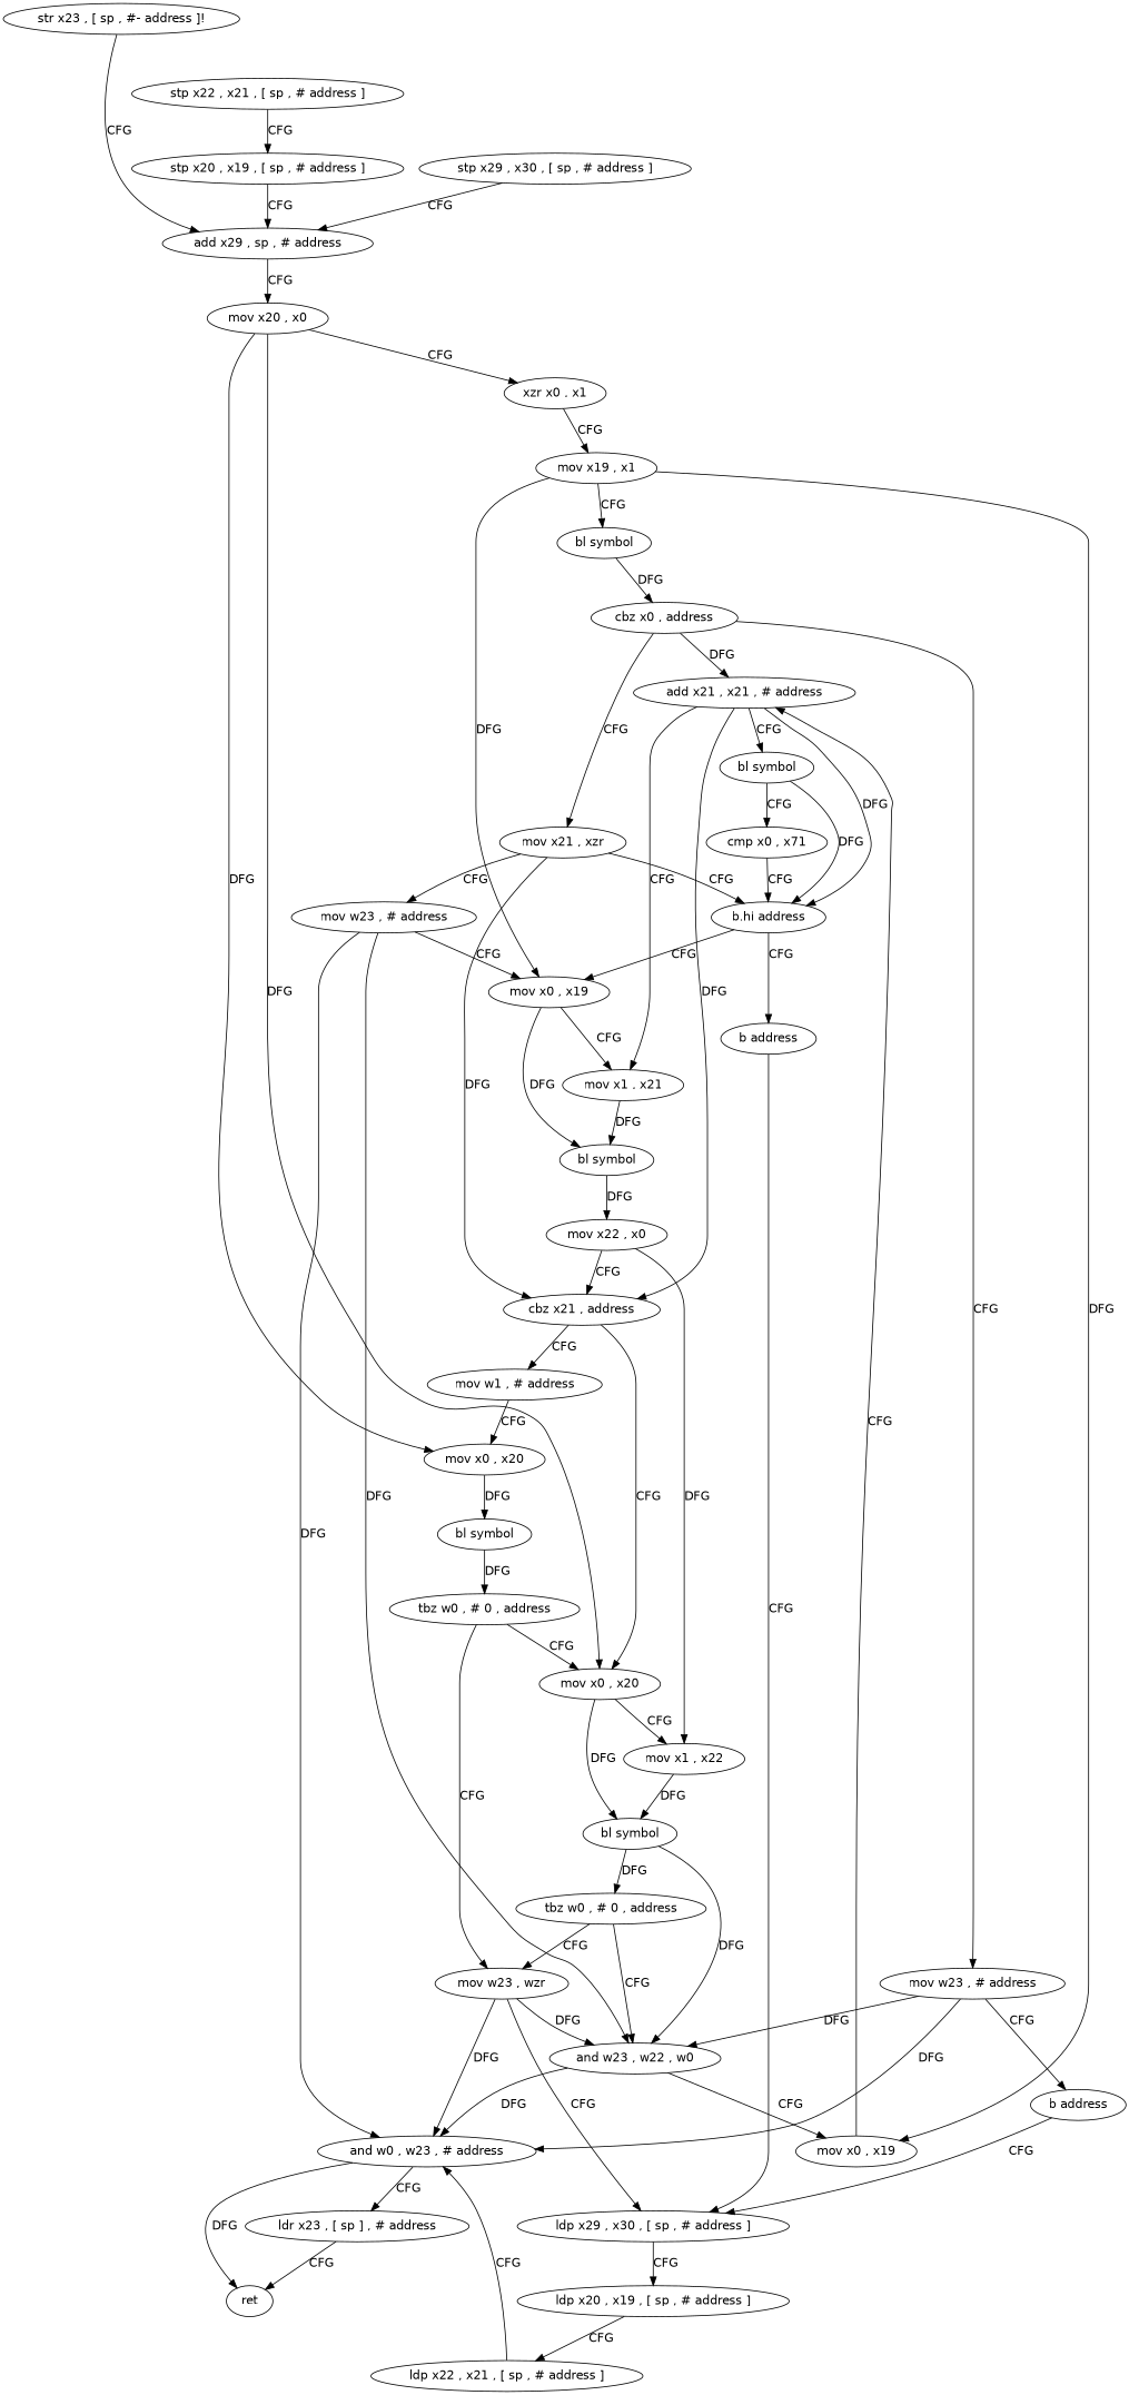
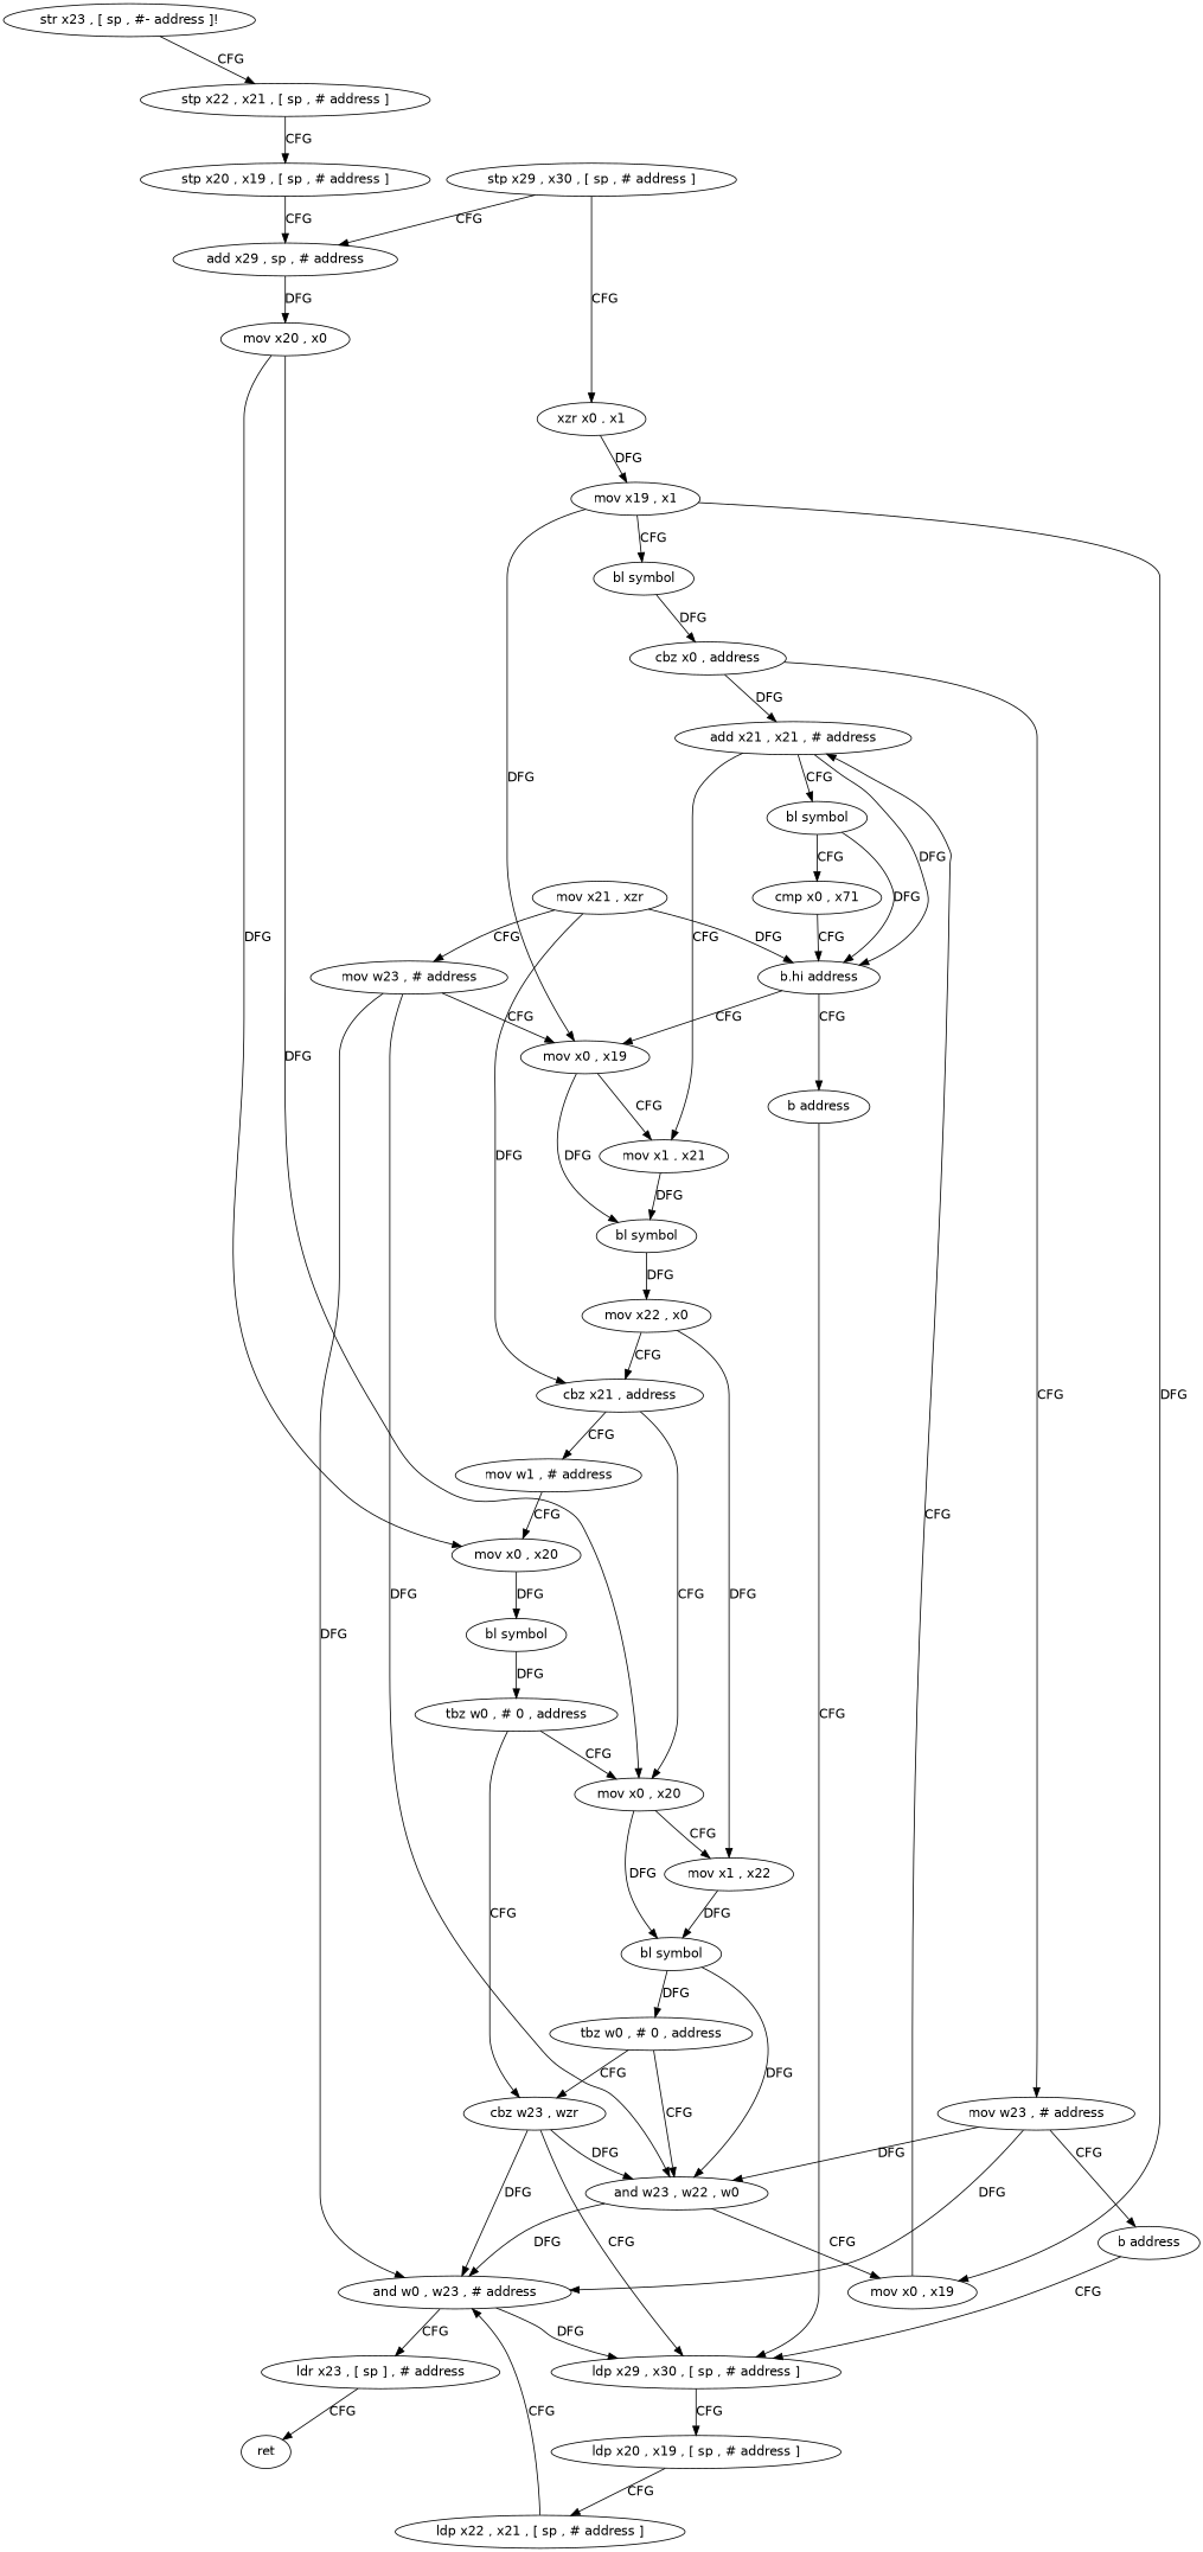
  digraph {
    fontname="DejaVu Sans"
    node [fontname="DejaVu Sans"]
    edge [fontname="DejaVu Sans"]
    n1 [label="str x23 , [ sp , #- address ]!"]
    n2 [label="stp x22 , x21 , [ sp , # address ]"]
    n3 [label="stp x20 , x19 , [ sp , # address ]"]
    n4 [label="add x29 , sp , # address"]
    n5 [label="stp x29 , x30 , [ sp , # address ]"]
    n6 [label="mov x20 , x0"]
    n7 [label="xzr x0 , x1"]
    n8 [label="mov x0 , x20"]
    n9 [label="mov x0 , x20"]
    n10 [label="mov x19 , x1"]
    n11 [label="mov x1 , x22"]
    n12 [label="bl symbol"]
    n13 [label="bl symbol"]
    n14 [label="bl symbol"]
    n15 [label="mov x0 , x19"]
    n16 [label="mov x0 , x19"]
    n17 [label="cbz x0 , address"]
    n18 [label="mov x1 , x21"]
    n19 [label="bl symbol"]
    n20 [label="add x21 , x21 , # address"]
    n21 [label="mov w23 , # address"]
    n22 [label="mov x21 , xzr"]
    n23 [label="b address"]
    n24 [label="and w0 , w23 , # address"]
    n25 [label="and w23 , w22 , w0"]
    n26 [label="mov w23 , # address"]
    n27 [label="b.hi address"]
    n28 [label="cbz x21 , address"]
    n29 [label="ldp x29 , x30 , [ sp , # address ]"]
    n30 [label="ldr x23 , [ sp ] , # address"]
    n31 [label=ret]
    n32 [label="bl symbol"]
    n33 [label="b address"]
    n34 [label="mov w1 , # address"]
    n35 [label="ldp x20 , x19 , [ sp , # address ]"]
    n36 [label="ldp x22 , x21 , [ sp , # address ]"]
    n37 [label="mov x22 , x0"]
    n38 [label="tbz w0 , # 0 , address"]
-   n39 [label="mov w23 , wzr"]
+   n39 [label="cbz w23 , wzr"]
    n40 [label="tbz w0 , # 0 , address"]
    n41 [label="cmp x0 , x71"]
-   n1 -> n4 [label=CFG]
+   n1 -> n2 [label=CFG]
    n2 -> n3 [label=CFG]
    n3 -> n4 [label=CFG]
-   n4 -> n6 [label=CFG]
+   n4 -> n6 [label=DFG]
    n5 -> n4 [label=CFG]
-   n6 -> n7 [label=CFG]
+   n5 -> n7 [label=CFG]
    n6 -> n8 [label=DFG]
    n6 -> n9 [label=DFG]
-   n7 -> n10 [label=CFG]
+   n7 -> n10 [label=DFG]
    n8 -> n11 [label=CFG]
    n8 -> n12 [label=DFG]
    n9 -> n13 [label=DFG]
    n10 -> n14 [label=CFG]
    n10 -> n15 [label=DFG]
    n10 -> n16 [label=DFG]
    n11 -> n12 [label=DFG]
    n12 -> n25 [label=DFG]
    n12 -> n38 [label=DFG]
    n13 -> n40 [label=DFG]
    n14 -> n17 [label=DFG]
    n15 -> n18 [label=CFG]
    n15 -> n19 [label=DFG]
    n16 -> n20 [label=CFG]
    n17 -> n20 [label=DFG]
    n17 -> n21 [label=CFG]
-   n17 -> n22 [label=CFG]
    n18 -> n19 [label=DFG]
    n19 -> n37 [label=DFG]
    n20 -> n18 [label=CFG]
    n20 -> n27 [label=DFG]
-   n20 -> n28 [label=DFG]
    n20 -> n32 [label=CFG]
    n21 -> n23 [label=CFG]
    n21 -> n24 [label=DFG]
    n21 -> n25 [label=DFG]
    n22 -> n26 [label=CFG]
-   n22 -> n27 [label=CFG]
+   n22 -> n27 [label=DFG]
    n22 -> n28 [label=DFG]
    n23 -> n29 [label=CFG]
    n24 -> n30 [label=CFG]
-   n24 -> n31 [label=DFG]
+   n24 -> n29 [label=DFG]
    n25 -> n16 [label=CFG]
    n25 -> n24 [label=DFG]
    n26 -> n15 [label=CFG]
    n26 -> n24 [label=DFG]
    n26 -> n25 [label=DFG]
    n27 -> n15 [label=CFG]
    n27 -> n33 [label=CFG]
    n28 -> n8 [label=CFG]
    n28 -> n34 [label=CFG]
    n29 -> n35 [label=CFG]
    n30 -> n31 [label=CFG]
    n32 -> n27 [label=DFG]
    n32 -> n41 [label=CFG]
    n33 -> n29 [label=CFG]
    n34 -> n9 [label=CFG]
    n35 -> n36 [label=CFG]
    n36 -> n24 [label=CFG]
    n37 -> n11 [label=DFG]
    n37 -> n28 [label=CFG]
    n38 -> n25 [label=CFG]
    n38 -> n39 [label=CFG]
    n39 -> n24 [label=DFG]
    n39 -> n25 [label=DFG]
    n39 -> n29 [label=CFG]
    n40 -> n8 [label=CFG]
    n40 -> n39 [label=CFG]
    n41 -> n27 [label=CFG]
  }
